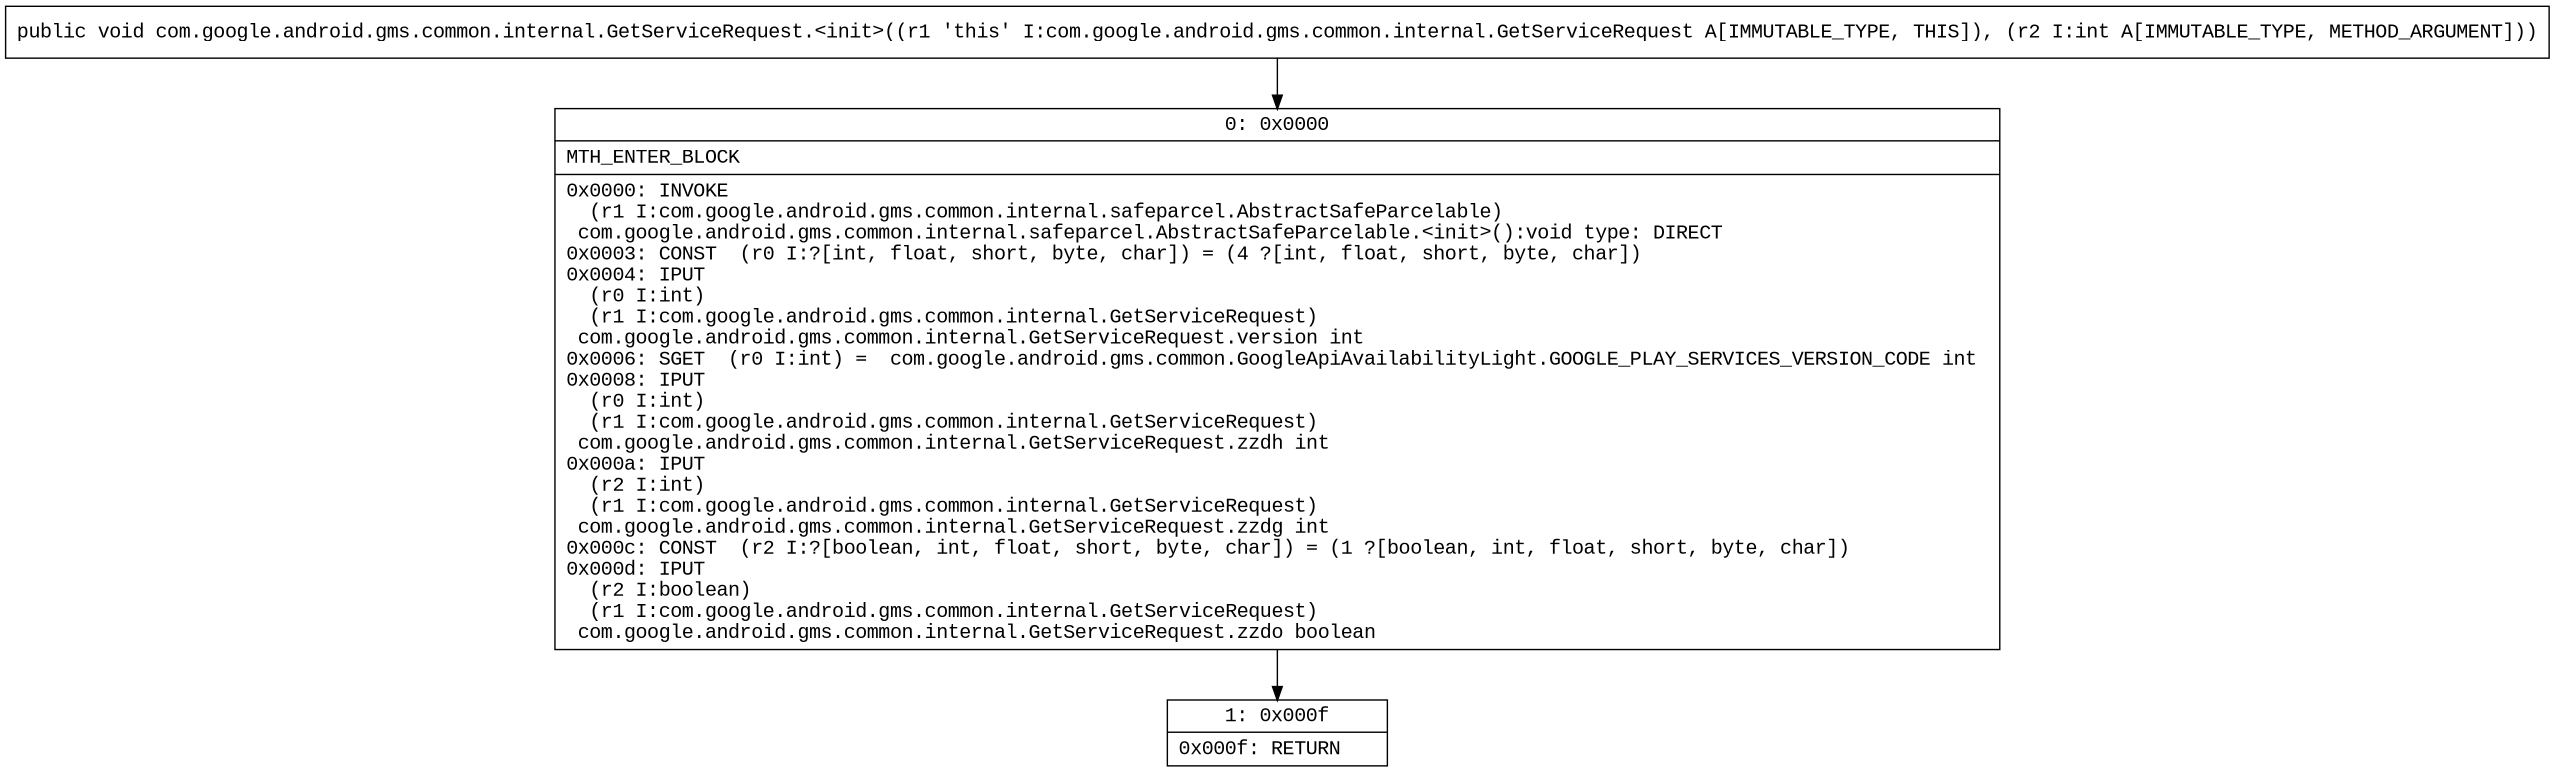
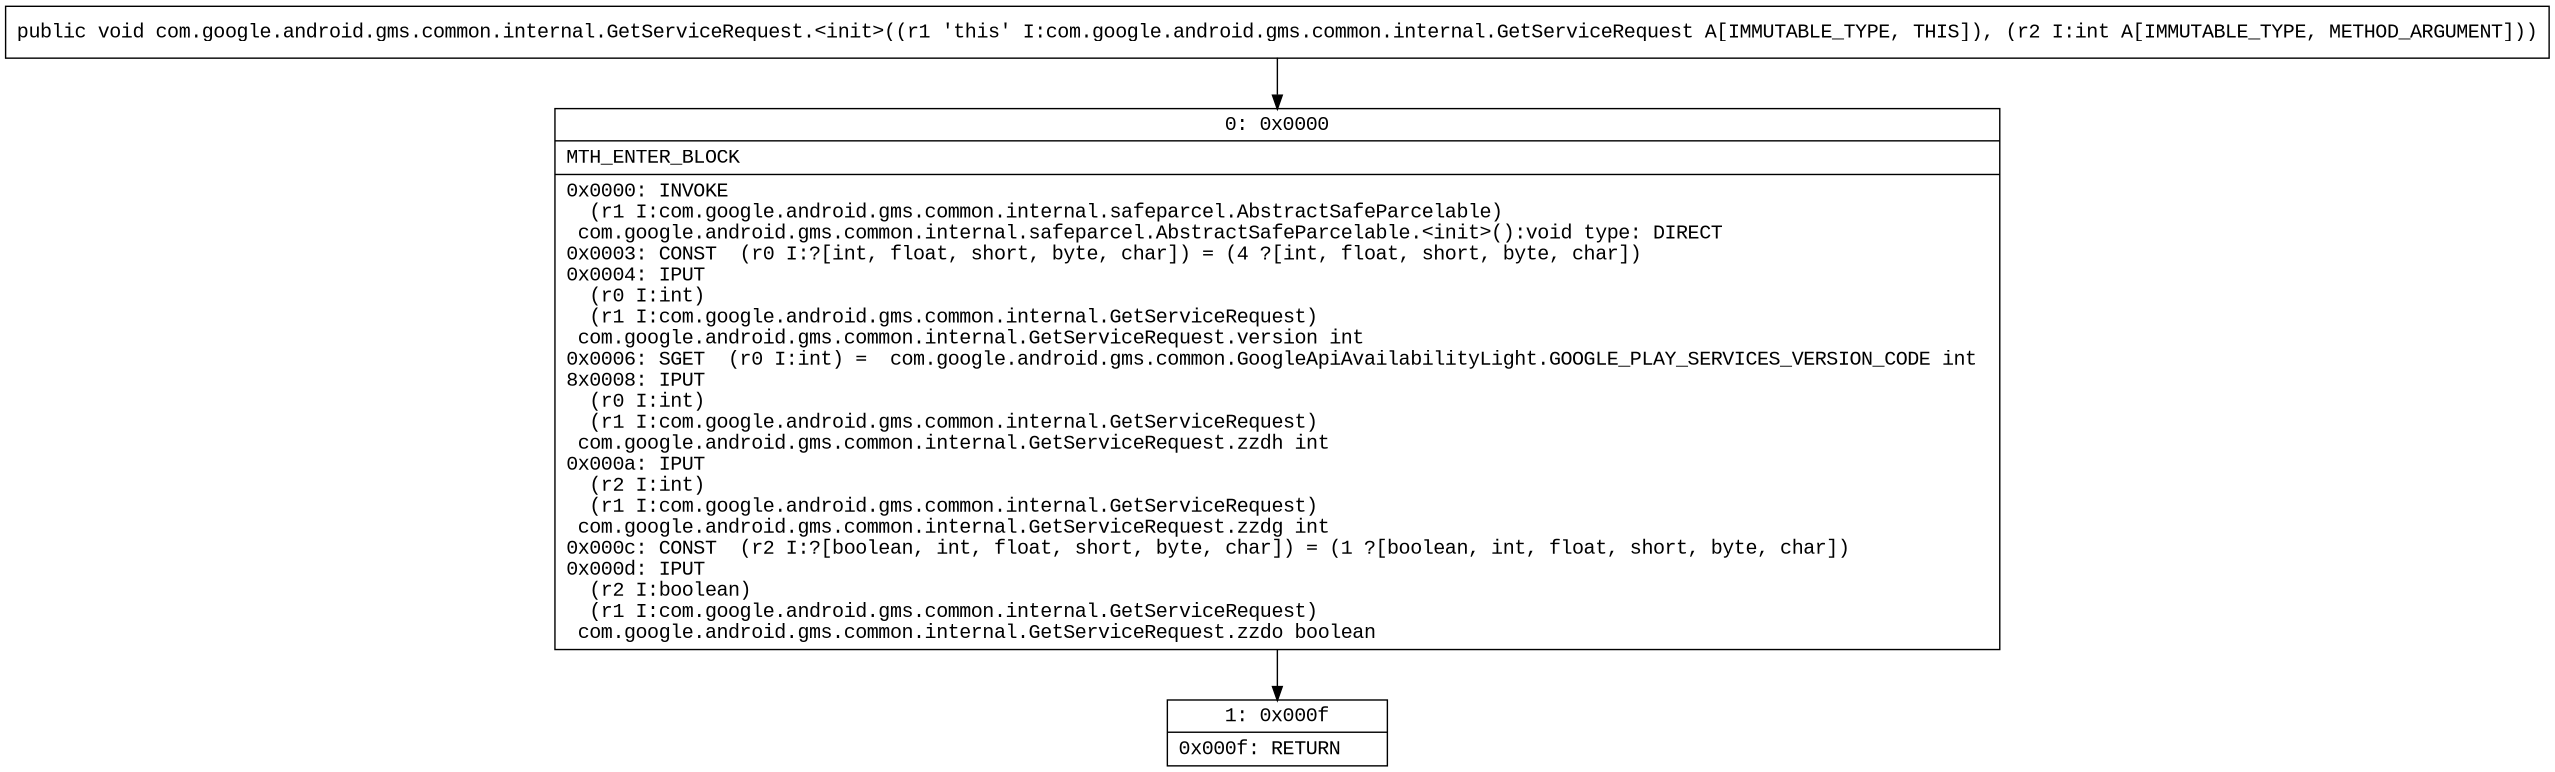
  digraph {
    fontname="Liberation Mono"
    node [shape=record fontname="Liberation Mono"]
    edge [fontname="Liberation Mono"]
-   n1 [label="{0\:\ 0x0000|MTH_ENTER_BLOCK\l|0x0000: INVOKE  \l  (r1 I:com.google.android.gms.common.internal.safeparcel.AbstractSafeParcelable)\l com.google.android.gms.common.internal.safeparcel.AbstractSafeParcelable.\<init\>():void type: DIRECT \l0x0003: CONST  (r0 I:?[int, float, short, byte, char]) = (4 ?[int, float, short, byte, char]) \l0x0004: IPUT  \l  (r0 I:int)\l  (r1 I:com.google.android.gms.common.internal.GetServiceRequest)\l com.google.android.gms.common.internal.GetServiceRequest.version int \l0x0006: SGET  (r0 I:int) =  com.google.android.gms.common.GoogleApiAvailabilityLight.GOOGLE_PLAY_SERVICES_VERSION_CODE int \l0x0008: IPUT  \l  (r0 I:int)\l  (r1 I:com.google.android.gms.common.internal.GetServiceRequest)\l com.google.android.gms.common.internal.GetServiceRequest.zzdh int \l0x000a: IPUT  \l  (r2 I:int)\l  (r1 I:com.google.android.gms.common.internal.GetServiceRequest)\l com.google.android.gms.common.internal.GetServiceRequest.zzdg int \l0x000c: CONST  (r2 I:?[boolean, int, float, short, byte, char]) = (1 ?[boolean, int, float, short, byte, char]) \l0x000d: IPUT  \l  (r2 I:boolean)\l  (r1 I:com.google.android.gms.common.internal.GetServiceRequest)\l com.google.android.gms.common.internal.GetServiceRequest.zzdo boolean \l}"]
+   n1 [label="{0\:\ 0x0000|MTH_ENTER_BLOCK\l|0x0000: INVOKE  \l  (r1 I:com.google.android.gms.common.internal.safeparcel.AbstractSafeParcelable)\l com.google.android.gms.common.internal.safeparcel.AbstractSafeParcelable.\<init\>():void type: DIRECT \l0x0003: CONST  (r0 I:?[int, float, short, byte, char]) = (4 ?[int, float, short, byte, char]) \l0x0004: IPUT  \l  (r0 I:int)\l  (r1 I:com.google.android.gms.common.internal.GetServiceRequest)\l com.google.android.gms.common.internal.GetServiceRequest.version int \l0x0006: SGET  (r0 I:int) =  com.google.android.gms.common.GoogleApiAvailabilityLight.GOOGLE_PLAY_SERVICES_VERSION_CODE int \l8x0008: IPUT  \l  (r0 I:int)\l  (r1 I:com.google.android.gms.common.internal.GetServiceRequest)\l com.google.android.gms.common.internal.GetServiceRequest.zzdh int \l0x000a: IPUT  \l  (r2 I:int)\l  (r1 I:com.google.android.gms.common.internal.GetServiceRequest)\l com.google.android.gms.common.internal.GetServiceRequest.zzdg int \l0x000c: CONST  (r2 I:?[boolean, int, float, short, byte, char]) = (1 ?[boolean, int, float, short, byte, char]) \l0x000d: IPUT  \l  (r2 I:boolean)\l  (r1 I:com.google.android.gms.common.internal.GetServiceRequest)\l com.google.android.gms.common.internal.GetServiceRequest.zzdo boolean \l}"]
    n2 [label="{1\:\ 0x000f|0x000f: RETURN   \l}"]
    n3 [label="{public void com.google.android.gms.common.internal.GetServiceRequest.\<init\>((r1 'this' I:com.google.android.gms.common.internal.GetServiceRequest A[IMMUTABLE_TYPE, THIS]), (r2 I:int A[IMMUTABLE_TYPE, METHOD_ARGUMENT])) }"]
    n1 -> n2
    n3 -> n1
  }
